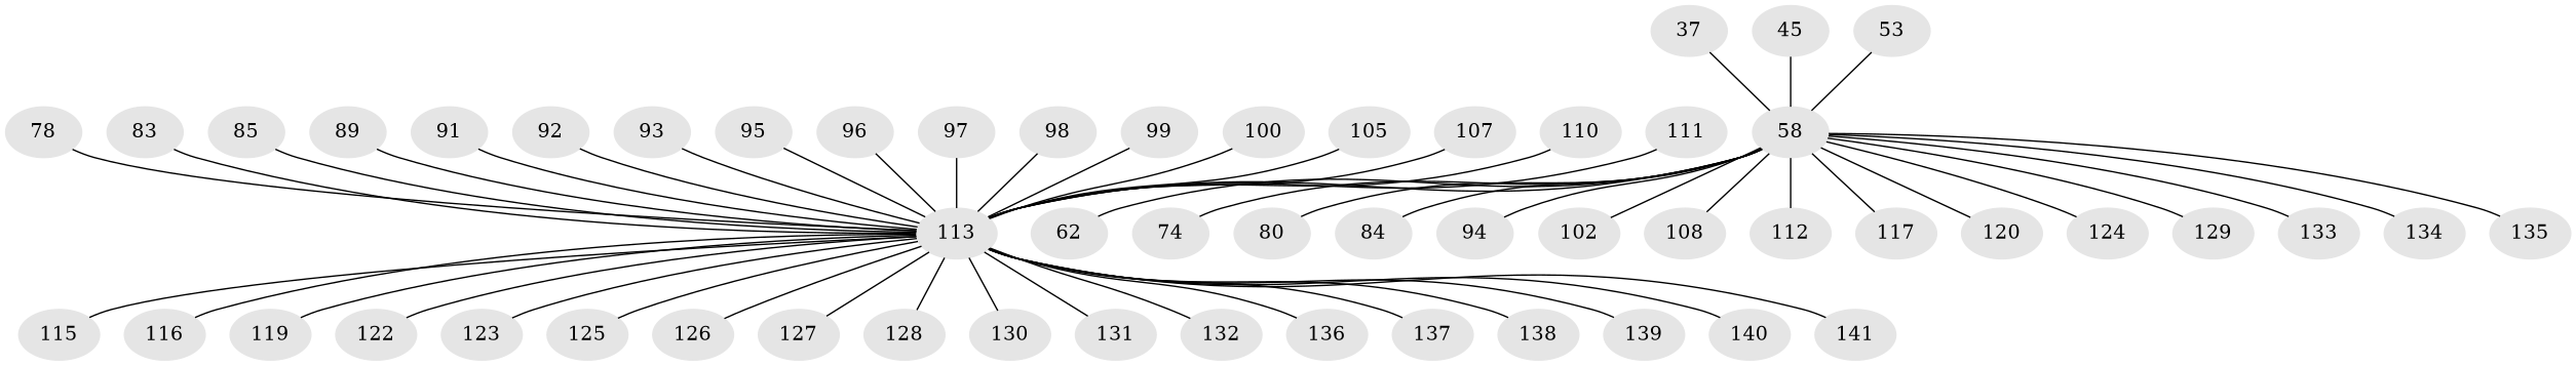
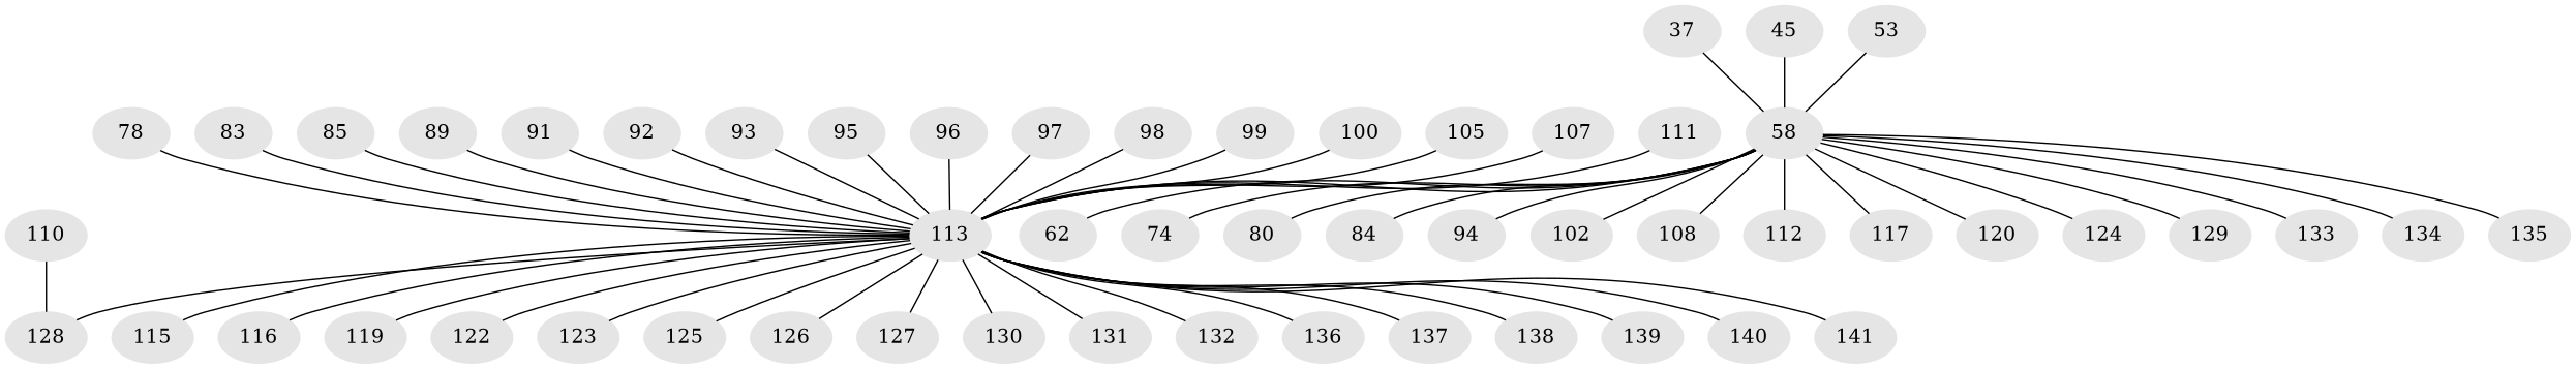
  graph {
    node [color=gray90 style=filled]
    58 [super="+50+47+19+20+31"]
    62
    74
    80
    84
    94
    102
    108
    112
    113 [super="+40+21+43+103+56+41+39+51+54+55+59+60+61+65+66+69+71+77"]
    117 [super="+109"]
    120 [super="+75"]
    124
    129 [super="+90+114"]
    133 [super="+52"]
    134 [super="+64"]
    135 [super="+86"]
    37
    45
    53
    115 [super="+104"]
    116
    119
    122
    123
    125
    126 [super="+46"]
    127
    128 [super="+121"]
    130
    131
    132
    136 [super="+73"]
    137 [super="+101+106+118"]
    138
    139
    140 [super="+49"]
    141 [super="+88"]
    78
    83
    85
    89
    91 [super="+10+42"]
    92
    93
    95 [super="+76"]
    96
    97
    98
    99 [super="+70"]
    100 [super="+72"]
    105
    107
    110
    111 [super="+81"]
    58 -- 62
    58 -- 74
    58 -- 80
    58 -- 84
    58 -- 94
    58 -- 102
    58 -- 108
    58 -- 112
    58 -- 113 [weight=2]
    58 -- 117
    58 -- 120
    58 -- 124
    58 -- 129
    58 -- 133
    58 -- 134
    58 -- 135
    113 -- 115
    113 -- 116
    113 -- 119
    113 -- 122
    113 -- 123
    113 -- 125
    113 -- 126
    113 -- 127
    113 -- 128
    113 -- 130
    113 -- 131
    113 -- 132
    113 -- 136
    113 -- 137
    113 -- 138
    113 -- 139
    113 -- 140
    113 -- 141
    37 -- 58
    45 -- 58
    53 -- 58
    78 -- 113
    83 -- 113
    85 -- 113
    89 -- 113
    91 -- 113
    92 -- 113
    93 -- 113
    95 -- 113
    96 -- 113
    97 -- 113
    98 -- 113
    99 -- 113
    100 -- 113
    105 -- 113
    107 -- 113
-   110 -- 113
+   110 -- 128
    111 -- 113
  }
